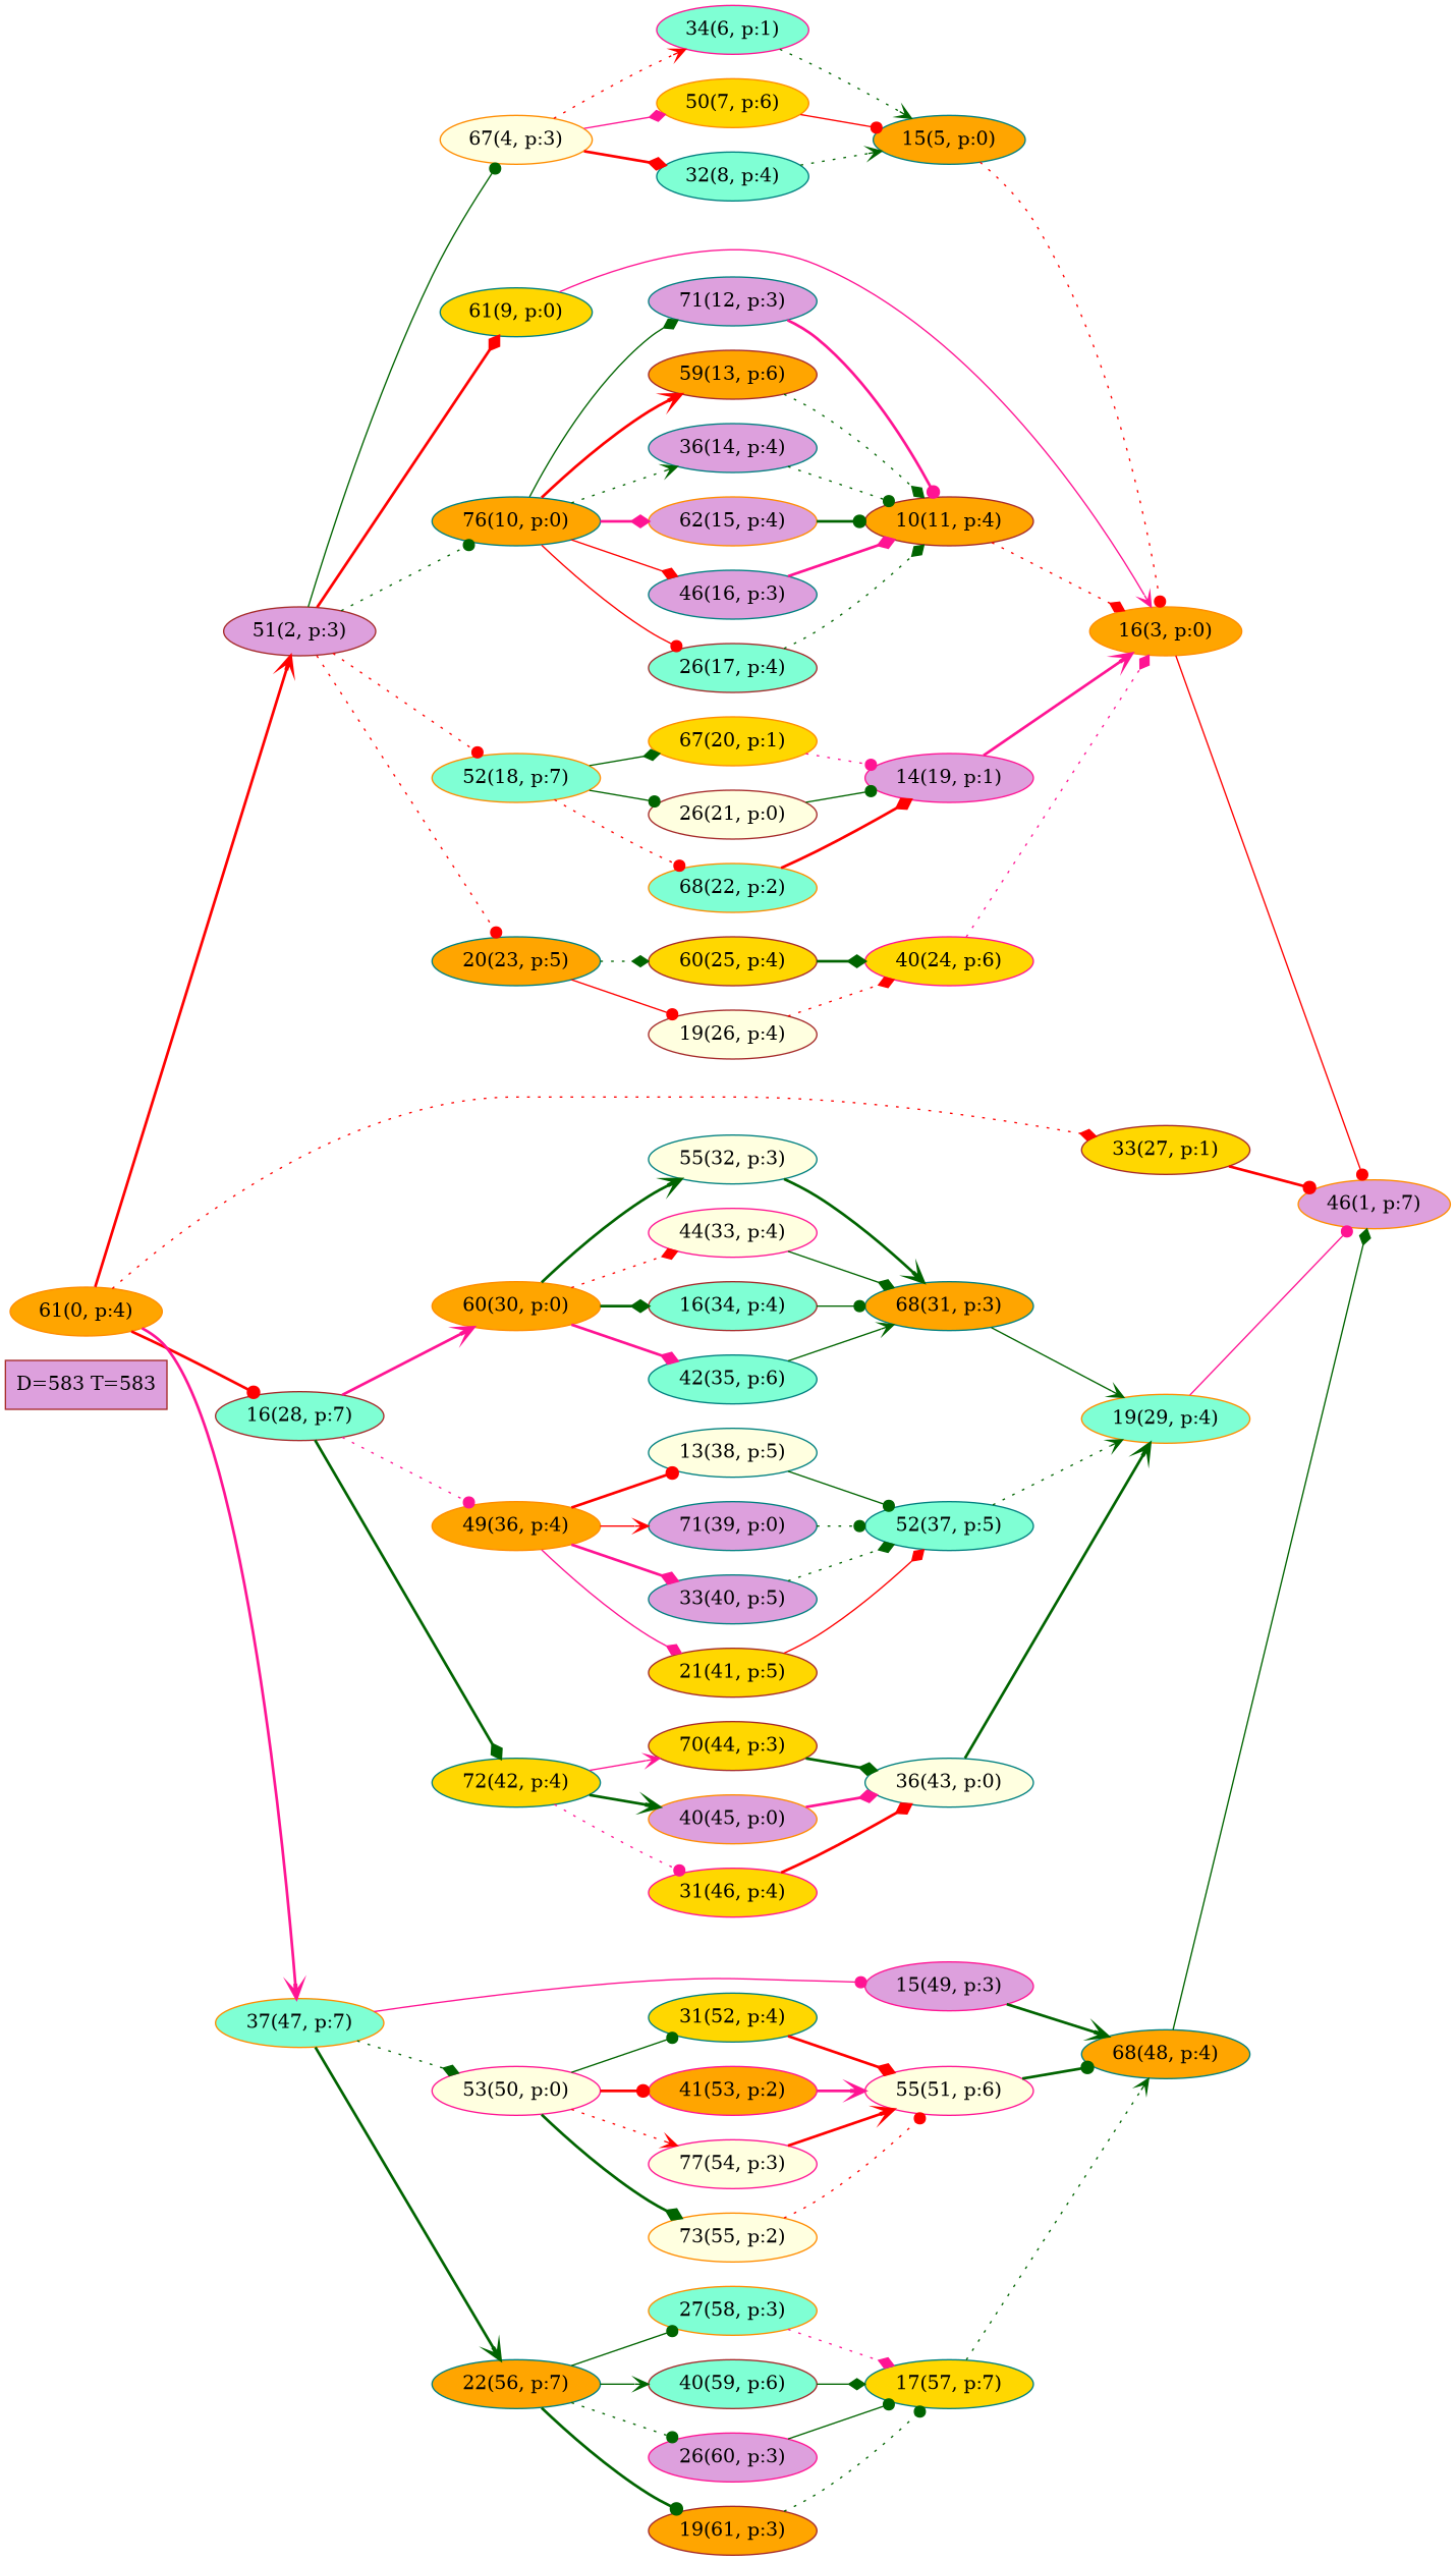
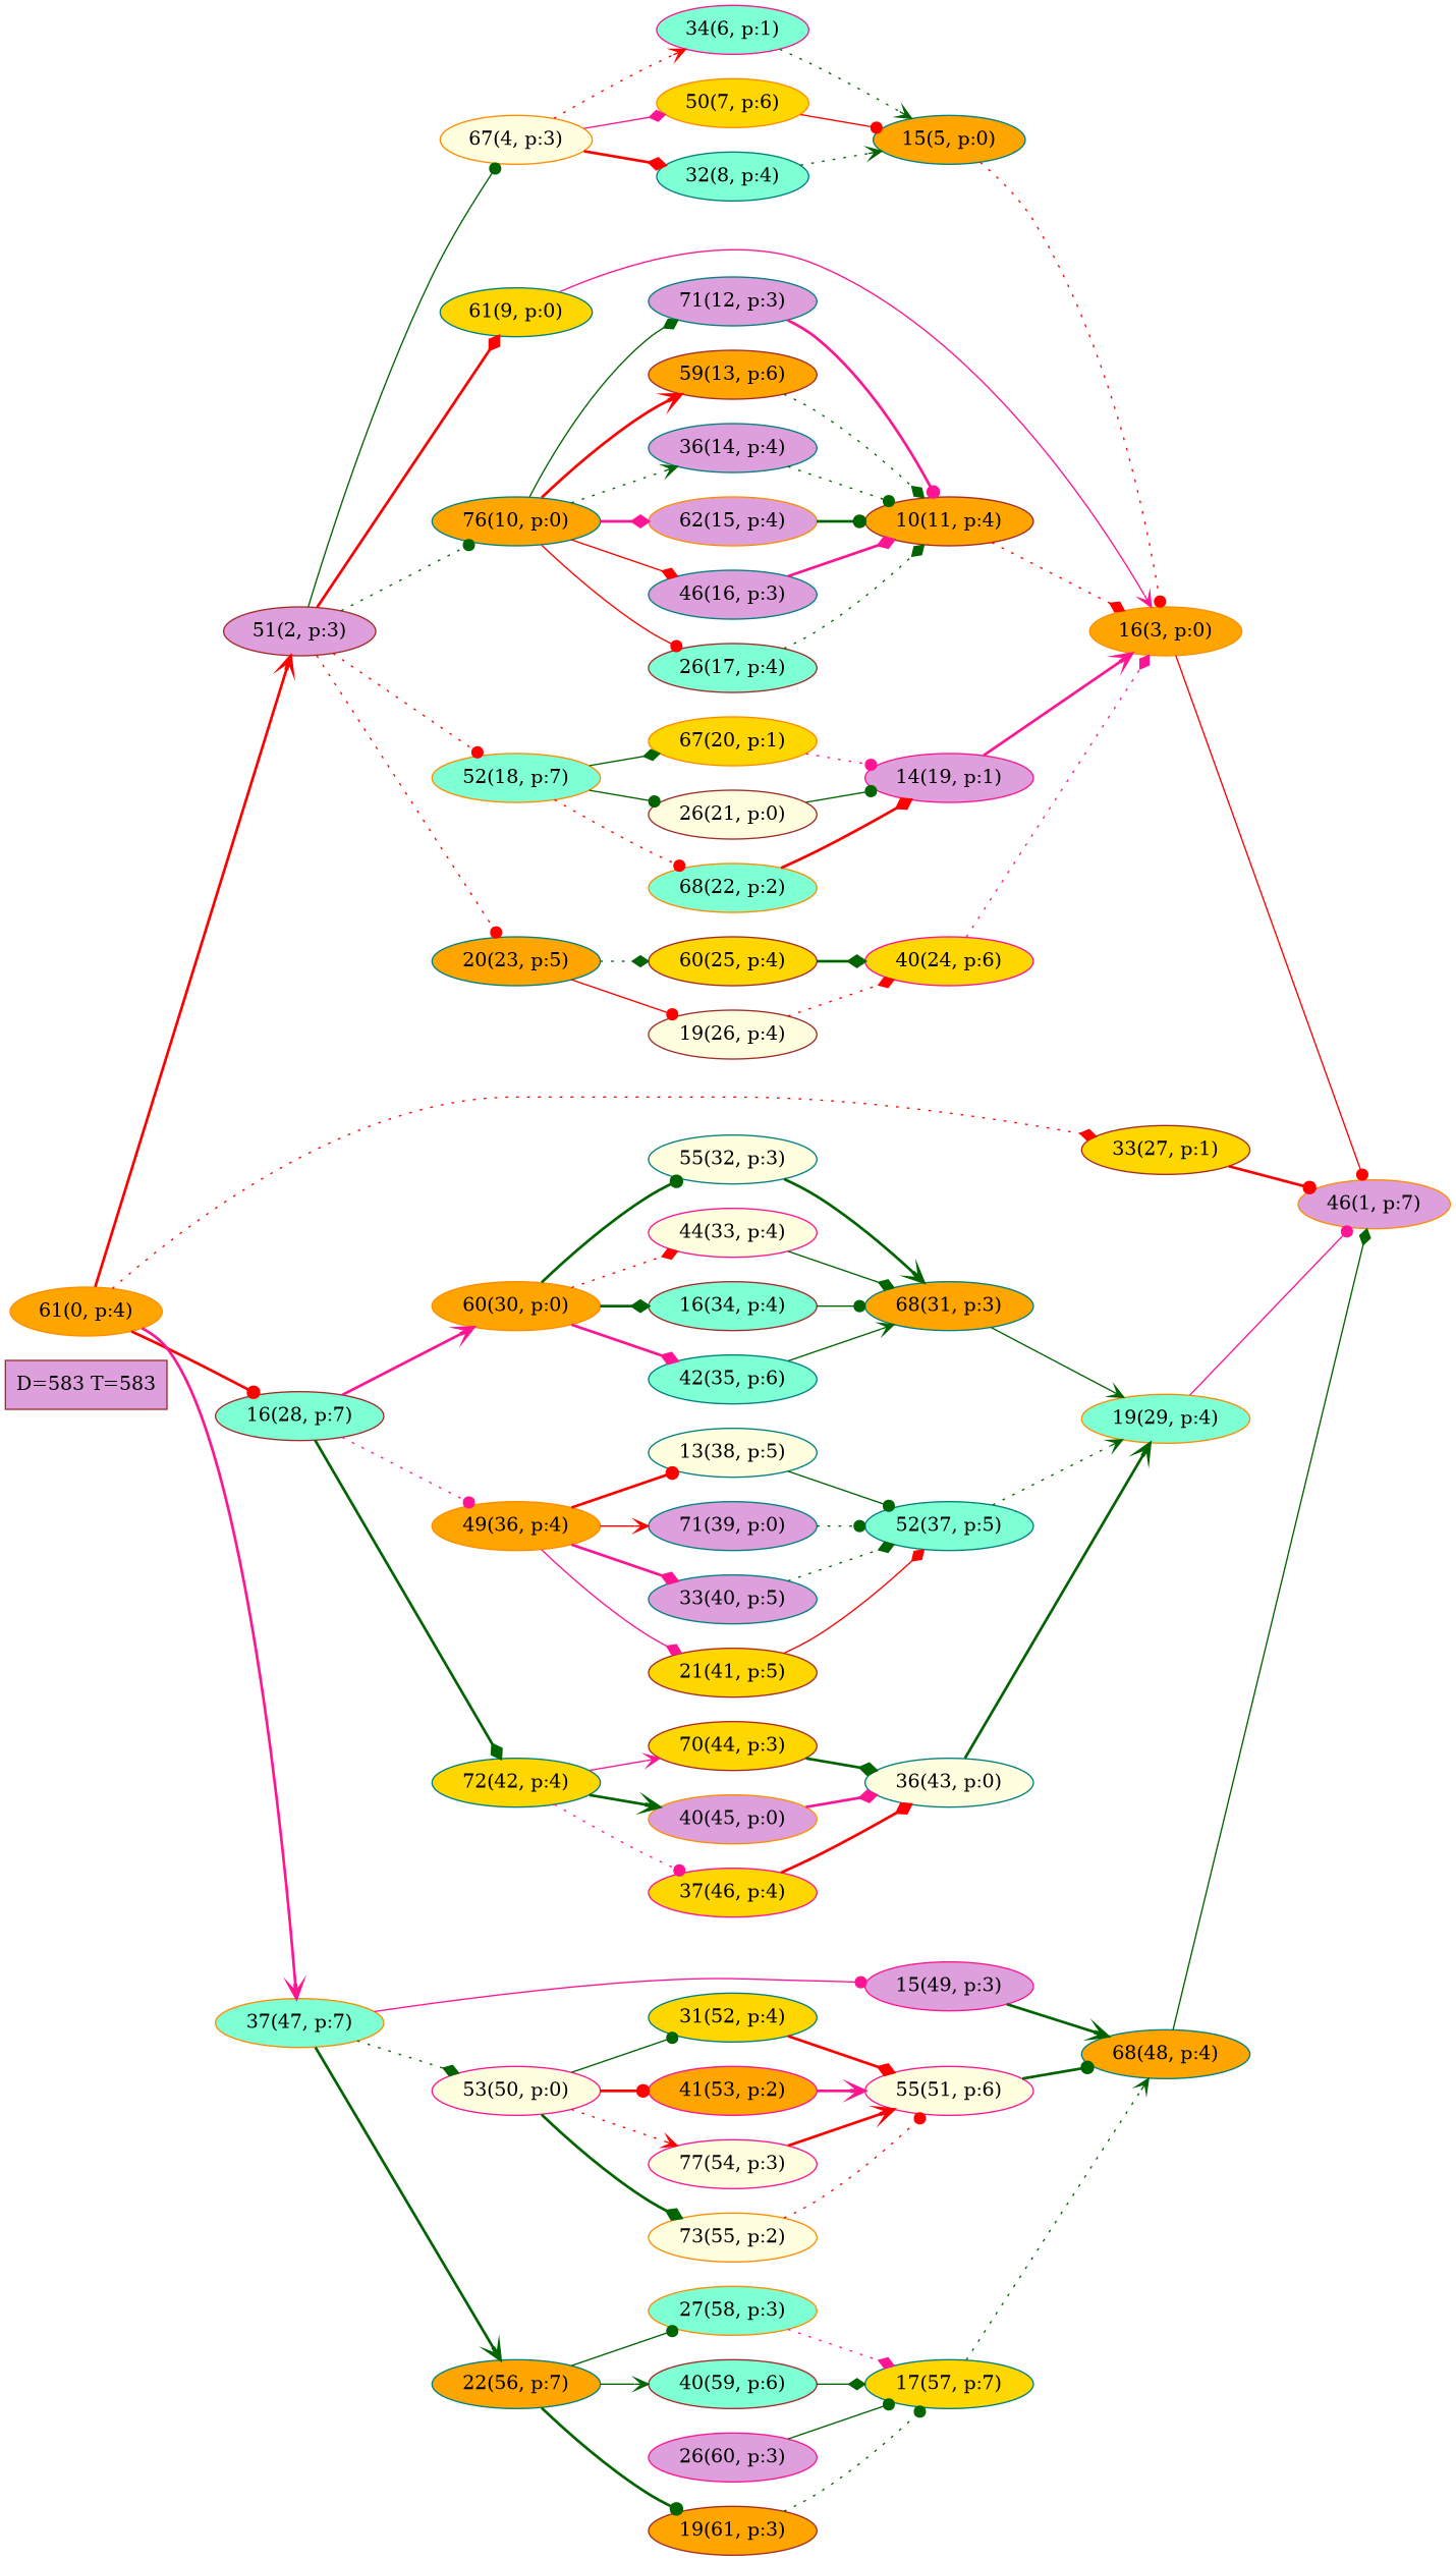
  digraph {
    rankdir=LR
    node [color=teal fillcolor=orange style=filled]
    edge [arrowhead=dot color=darkgreen style=bold]
    n1 [color=brown fillcolor=plum label="D=583 T=583" shape=box]
    n2 [color=darkorange label="61(0, p:4)"]
    n3 [color=brown fillcolor=plum label="51(2, p:3)"]
    n4 [color=brown fillcolor=gold label="33(27, p:1)"]
    n5 [color=brown fillcolor=aquamarine label="16(28, p:7)"]
    n6 [color=darkorange fillcolor=aquamarine label="37(47, p:7)"]
    n7 [color=darkorange fillcolor=lightyellow label="67(4, p:3)"]
    n8 [fillcolor=gold label="61(9, p:0)"]
    n9 [label="76(10, p:0)"]
    n10 [color=darkorange fillcolor=aquamarine label="52(18, p:7)"]
    n11 [label="20(23, p:5)"]
    n12 [color=darkorange fillcolor=plum label="46(1, p:7)"]
    n13 [color=darkorange label="60(30, p:0)"]
    n14 [color=darkorange label="49(36, p:4)"]
    n15 [fillcolor=gold label="72(42, p:4)"]
    n16 [color=deeppink fillcolor=plum label="15(49, p:3)"]
    n17 [color=deeppink fillcolor=lightyellow label="53(50, p:0)"]
    n18 [label="22(56, p:7)"]
    n19 [color=deeppink fillcolor=aquamarine label="34(6, p:1)"]
    n20 [color=darkorange fillcolor=gold label="50(7, p:6)"]
    n21 [fillcolor=aquamarine label="32(8, p:4)"]
    n22 [color=darkorange label="16(3, p:0)"]
    n23 [fillcolor=plum label="71(12, p:3)"]
    n24 [color=brown label="59(13, p:6)"]
    n25 [fillcolor=plum label="36(14, p:4)"]
    n26 [color=darkorange fillcolor=plum label="62(15, p:4)"]
    n27 [fillcolor=plum label="46(16, p:3)"]
    n28 [color=brown fillcolor=aquamarine label="26(17, p:4)"]
    n29 [color=darkorange fillcolor=gold label="67(20, p:1)"]
    n30 [color=brown fillcolor=lightyellow label="26(21, p:0)"]
    n31 [color=darkorange fillcolor=aquamarine label="68(22, p:2)"]
    n32 [color=brown fillcolor=gold label="60(25, p:4)"]
    n33 [color=brown fillcolor=lightyellow label="19(26, p:4)"]
    n34 [label="15(5, p:0)"]
    n35 [color=brown label="10(11, p:4)"]
    n36 [color=deeppink fillcolor=plum label="14(19, p:1)"]
    n37 [color=deeppink fillcolor=gold label="40(24, p:6)"]
    n38 [fillcolor=lightyellow label="55(32, p:3)"]
    n39 [color=deeppink fillcolor=lightyellow label="44(33, p:4)"]
    n40 [color=brown fillcolor=aquamarine label="16(34, p:4)"]
    n41 [fillcolor=aquamarine label="42(35, p:6)"]
    n42 [fillcolor=lightyellow label="13(38, p:5)"]
    n43 [fillcolor=plum label="71(39, p:0)"]
    n44 [fillcolor=plum label="33(40, p:5)"]
    n45 [color=brown fillcolor=gold label="21(41, p:5)"]
    n46 [color=brown fillcolor=gold label="70(44, p:3)"]
    n47 [color=darkorange fillcolor=plum label="40(45, p:0)"]
-   n48 [color=deeppink fillcolor=gold label="31(46, p:4)"]
+   n48 [color=deeppink fillcolor=gold label="37(46, p:4)"]
    n49 [color=darkorange fillcolor=aquamarine label="19(29, p:4)"]
    n50 [label="68(31, p:3)"]
    n51 [fillcolor=aquamarine label="52(37, p:5)"]
    n52 [fillcolor=lightyellow label="36(43, p:0)"]
    n53 [label="68(48, p:4)"]
    n54 [fillcolor=gold label="31(52, p:4)"]
    n55 [color=deeppink label="41(53, p:2)"]
    n56 [color=deeppink fillcolor=lightyellow label="77(54, p:3)"]
    n57 [color=darkorange fillcolor=lightyellow label="73(55, p:2)"]
    n58 [color=darkorange fillcolor=aquamarine label="27(58, p:3)"]
    n59 [color=brown fillcolor=aquamarine label="40(59, p:6)"]
    n60 [color=deeppink fillcolor=plum label="26(60, p:3)"]
    n61 [color=brown label="19(61, p:3)"]
    n62 [color=deeppink fillcolor=lightyellow label="55(51, p:6)"]
    n63 [fillcolor=gold label="17(57, p:7)"]
    n2 -> n3 [arrowhead=vee color=red]
    n2 -> n4 [arrowhead=diamond color=red style=dotted]
    n2 -> n5 [color=red]
    n2 -> n6 [arrowhead=vee color=deeppink]
    n3 -> n7 [style=solid]
    n3 -> n8 [arrowhead=diamond color=red]
    n3 -> n9 [style=dotted]
    n3 -> n10 [color=red style=dotted]
    n3 -> n11 [color=red style=dotted]
    n4 -> n12 [color=red]
    n5 -> n13 [arrowhead=vee color=deeppink]
    n5 -> n14 [color=deeppink style=dotted]
    n5 -> n15 [arrowhead=diamond]
    n6 -> n16 [color=deeppink style=solid]
    n6 -> n17 [arrowhead=diamond style=dotted]
    n6 -> n18 [arrowhead=vee]
    n7 -> n19 [arrowhead=vee color=red style=dotted]
    n7 -> n20 [arrowhead=diamond color=deeppink style=solid]
    n7 -> n21 [arrowhead=diamond color=red]
    n8 -> n22 [arrowhead=vee color=deeppink style=solid]
    n9 -> n23 [arrowhead=diamond style=solid]
    n9 -> n24 [arrowhead=vee color=red]
    n9 -> n25 [arrowhead=vee style=dotted]
    n9 -> n26 [arrowhead=diamond color=deeppink]
    n9 -> n27 [arrowhead=diamond color=red style=solid]
    n9 -> n28 [color=red style=solid]
    n10 -> n29 [arrowhead=diamond style=solid]
    n10 -> n30 [style=solid]
    n10 -> n31 [color=red style=dotted]
    n11 -> n32 [arrowhead=diamond style=dotted]
    n11 -> n33 [color=red style=solid]
-   n13 -> n38 [arrowhead=vee]
+   n13 -> n38
    n13 -> n39 [arrowhead=diamond color=red style=dotted]
    n13 -> n40 [arrowhead=diamond]
    n13 -> n41 [arrowhead=diamond color=deeppink]
    n14 -> n42 [color=red]
    n14 -> n43 [arrowhead=vee color=red style=solid]
    n14 -> n44 [arrowhead=diamond color=deeppink]
    n14 -> n45 [arrowhead=diamond color=deeppink style=solid]
    n15 -> n46 [arrowhead=vee color=deeppink style=solid]
    n15 -> n47 [arrowhead=vee]
    n15 -> n48 [color=deeppink style=dotted]
    n16 -> n53 [arrowhead=vee]
    n17 -> n54 [style=solid]
    n17 -> n55 [color=red]
    n17 -> n56 [arrowhead=vee color=red style=dotted]
    n17 -> n57 [arrowhead=diamond]
    n18 -> n58 [style=solid]
    n18 -> n59 [arrowhead=vee style=solid]
-   n18 -> n60 [style=dotted]
    n18 -> n61
    n19 -> n34 [arrowhead=vee style=dotted]
    n20 -> n34 [color=red style=solid]
    n21 -> n34 [arrowhead=vee style=dotted]
    n22 -> n12 [color=red style=solid]
    n23 -> n35 [color=deeppink]
    n24 -> n35 [arrowhead=diamond style=dotted]
    n25 -> n35 [style=dotted]
    n26 -> n35
    n27 -> n35 [arrowhead=diamond color=deeppink]
    n28 -> n35 [arrowhead=diamond style=dotted]
    n29 -> n36 [color=deeppink style=dotted]
    n30 -> n36 [style=solid]
    n31 -> n36 [arrowhead=diamond color=red]
    n32 -> n37 [arrowhead=diamond]
    n33 -> n37 [arrowhead=diamond color=red style=dotted]
    n34 -> n22 [color=red style=dotted]
    n35 -> n22 [arrowhead=diamond color=red style=dotted]
    n36 -> n22 [arrowhead=vee color=deeppink]
    n37 -> n22 [arrowhead=diamond color=deeppink style=dotted]
    n38 -> n50 [arrowhead=vee]
    n39 -> n50 [arrowhead=diamond style=solid]
    n40 -> n50 [style=solid]
    n41 -> n50 [arrowhead=vee style=solid]
    n42 -> n51 [style=solid]
    n43 -> n51 [style=dotted]
    n44 -> n51 [arrowhead=diamond style=dotted]
    n45 -> n51 [arrowhead=diamond color=red style=solid]
    n46 -> n52 [arrowhead=diamond]
    n47 -> n52 [arrowhead=diamond color=deeppink]
    n48 -> n52 [arrowhead=diamond color=red]
    n49 -> n12 [color=deeppink style=solid]
    n50 -> n49 [arrowhead=vee style=solid]
    n51 -> n49 [arrowhead=vee style=dotted]
    n52 -> n49 [arrowhead=vee]
    n53 -> n12 [arrowhead=diamond style=solid]
    n54 -> n62 [arrowhead=diamond color=red]
    n55 -> n62 [arrowhead=vee color=deeppink]
    n56 -> n62 [arrowhead=vee color=red]
    n57 -> n62 [color=red style=dotted]
    n58 -> n63 [arrowhead=diamond color=deeppink style=dotted]
    n59 -> n63 [arrowhead=diamond style=solid]
    n60 -> n63 [style=solid]
    n61 -> n63 [style=dotted]
    n62 -> n53
    n63 -> n53 [arrowhead=vee style=dotted]
  }
